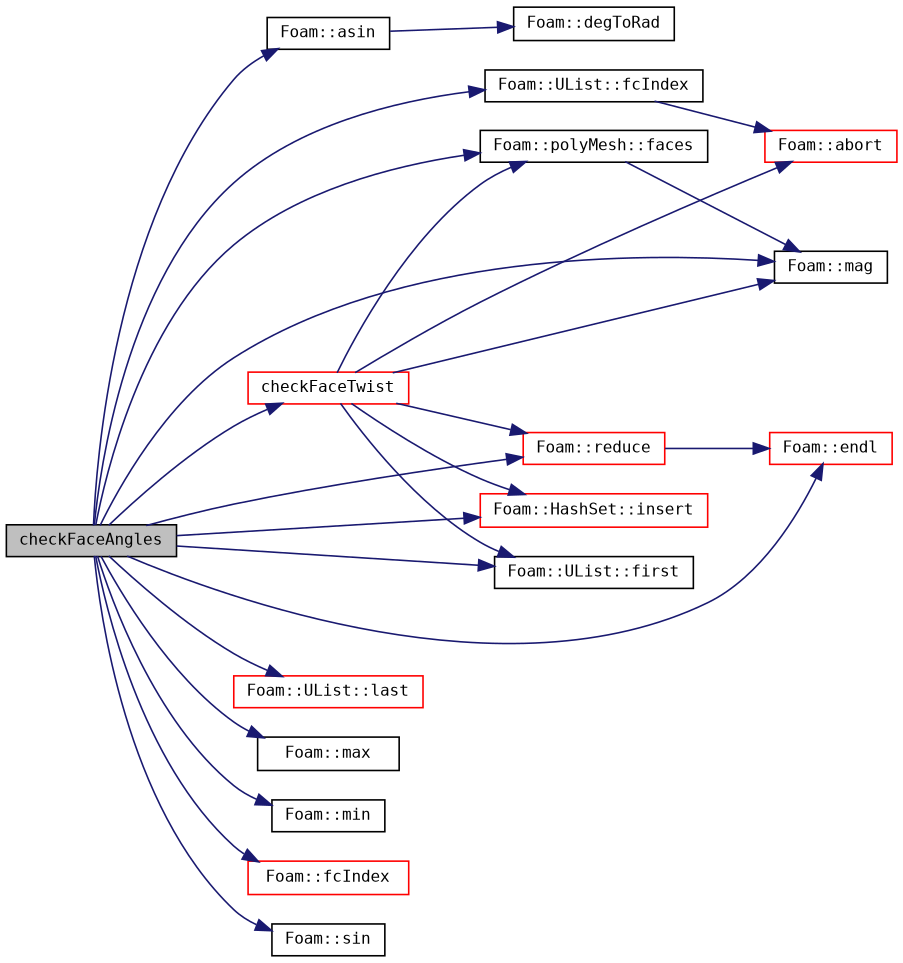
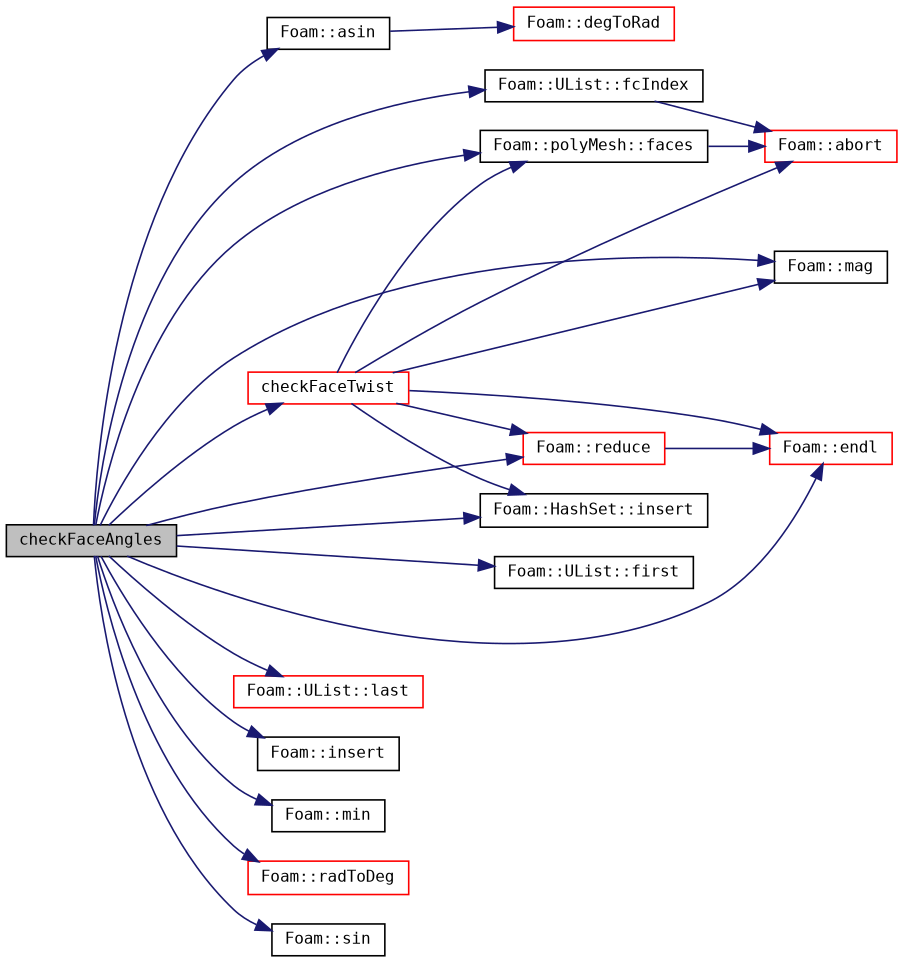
  digraph {
    fontname="DejaVu Sans Mono"
    rankdir=LR
    node [color=black fontname="DejaVu Sans Mono" fontsize=10 shape=record]
    edge [color=midnightblue fontname="DejaVu Sans Mono" fontsize=10 labelfontname=FreeSans labelfontsize=10 style=solid]
    n1 [fillcolor=grey75 fontcolor=black height=0.2 label=checkFaceAngles style=filled width=0.4]
    n2 [height=0.2 label="Foam::asin" width=0.4]
    n3 [color=red height=0.2 label=checkFaceTwist width=0.4]
    n4 [height=0.2 label="Foam::polyMesh::faces" width=0.4]
    n5 [height=0.2 label="Foam::mag" width=0.4]
-   n6 [color=red height=0.2 label="Foam::HashSet::insert" width=0.4]
+   n6 [height=0.2 label="Foam::HashSet::insert" width=0.4]
    n7 [color=red height=0.2 label="Foam::reduce" width=0.4]
    n8 [color=red height=0.2 label="Foam::endl" width=0.4]
    n9 [height=0.2 label="Foam::UList::fcIndex" width=0.4]
    n10 [height=0.2 label="Foam::UList::first" width=0.4]
    n11 [color=red height=0.2 label="Foam::UList::last" width=0.4]
-   n12 [height=0.2 label="Foam::max" width=0.4]
+   n12 [height=0.2 label="Foam::insert" width=0.4]
    n13 [height=0.2 label="Foam::min" width=0.4]
-   n14 [color=red height=0.2 label="Foam::fcIndex" width=0.4]
+   n14 [color=red height=0.2 label="Foam::radToDeg" width=0.4]
    n15 [height=0.2 label="Foam::sin" width=0.4]
    n16 [color=red height=0.2 label="Foam::abort" width=0.4]
-   n17 [height=0.2 label="Foam::degToRad" width=0.4]
+   n17 [color=red height=0.2 label="Foam::degToRad" width=0.4]
    n1 -> n2
    n1 -> n3
    n1 -> n4
    n1 -> n5
    n1 -> n6
    n1 -> n7
    n1 -> n8
    n1 -> n9
    n1 -> n10
    n1 -> n11
    n1 -> n12
    n1 -> n13
    n1 -> n14
    n1 -> n15
    n2 -> n17
    n3 -> n4
    n3 -> n5
    n3 -> n6
    n3 -> n7
-   n3 -> n10
+   n3 -> n8
    n3 -> n16
-   n4 -> n5
+   n4 -> n16
    n7 -> n8
    n9 -> n16
  }
